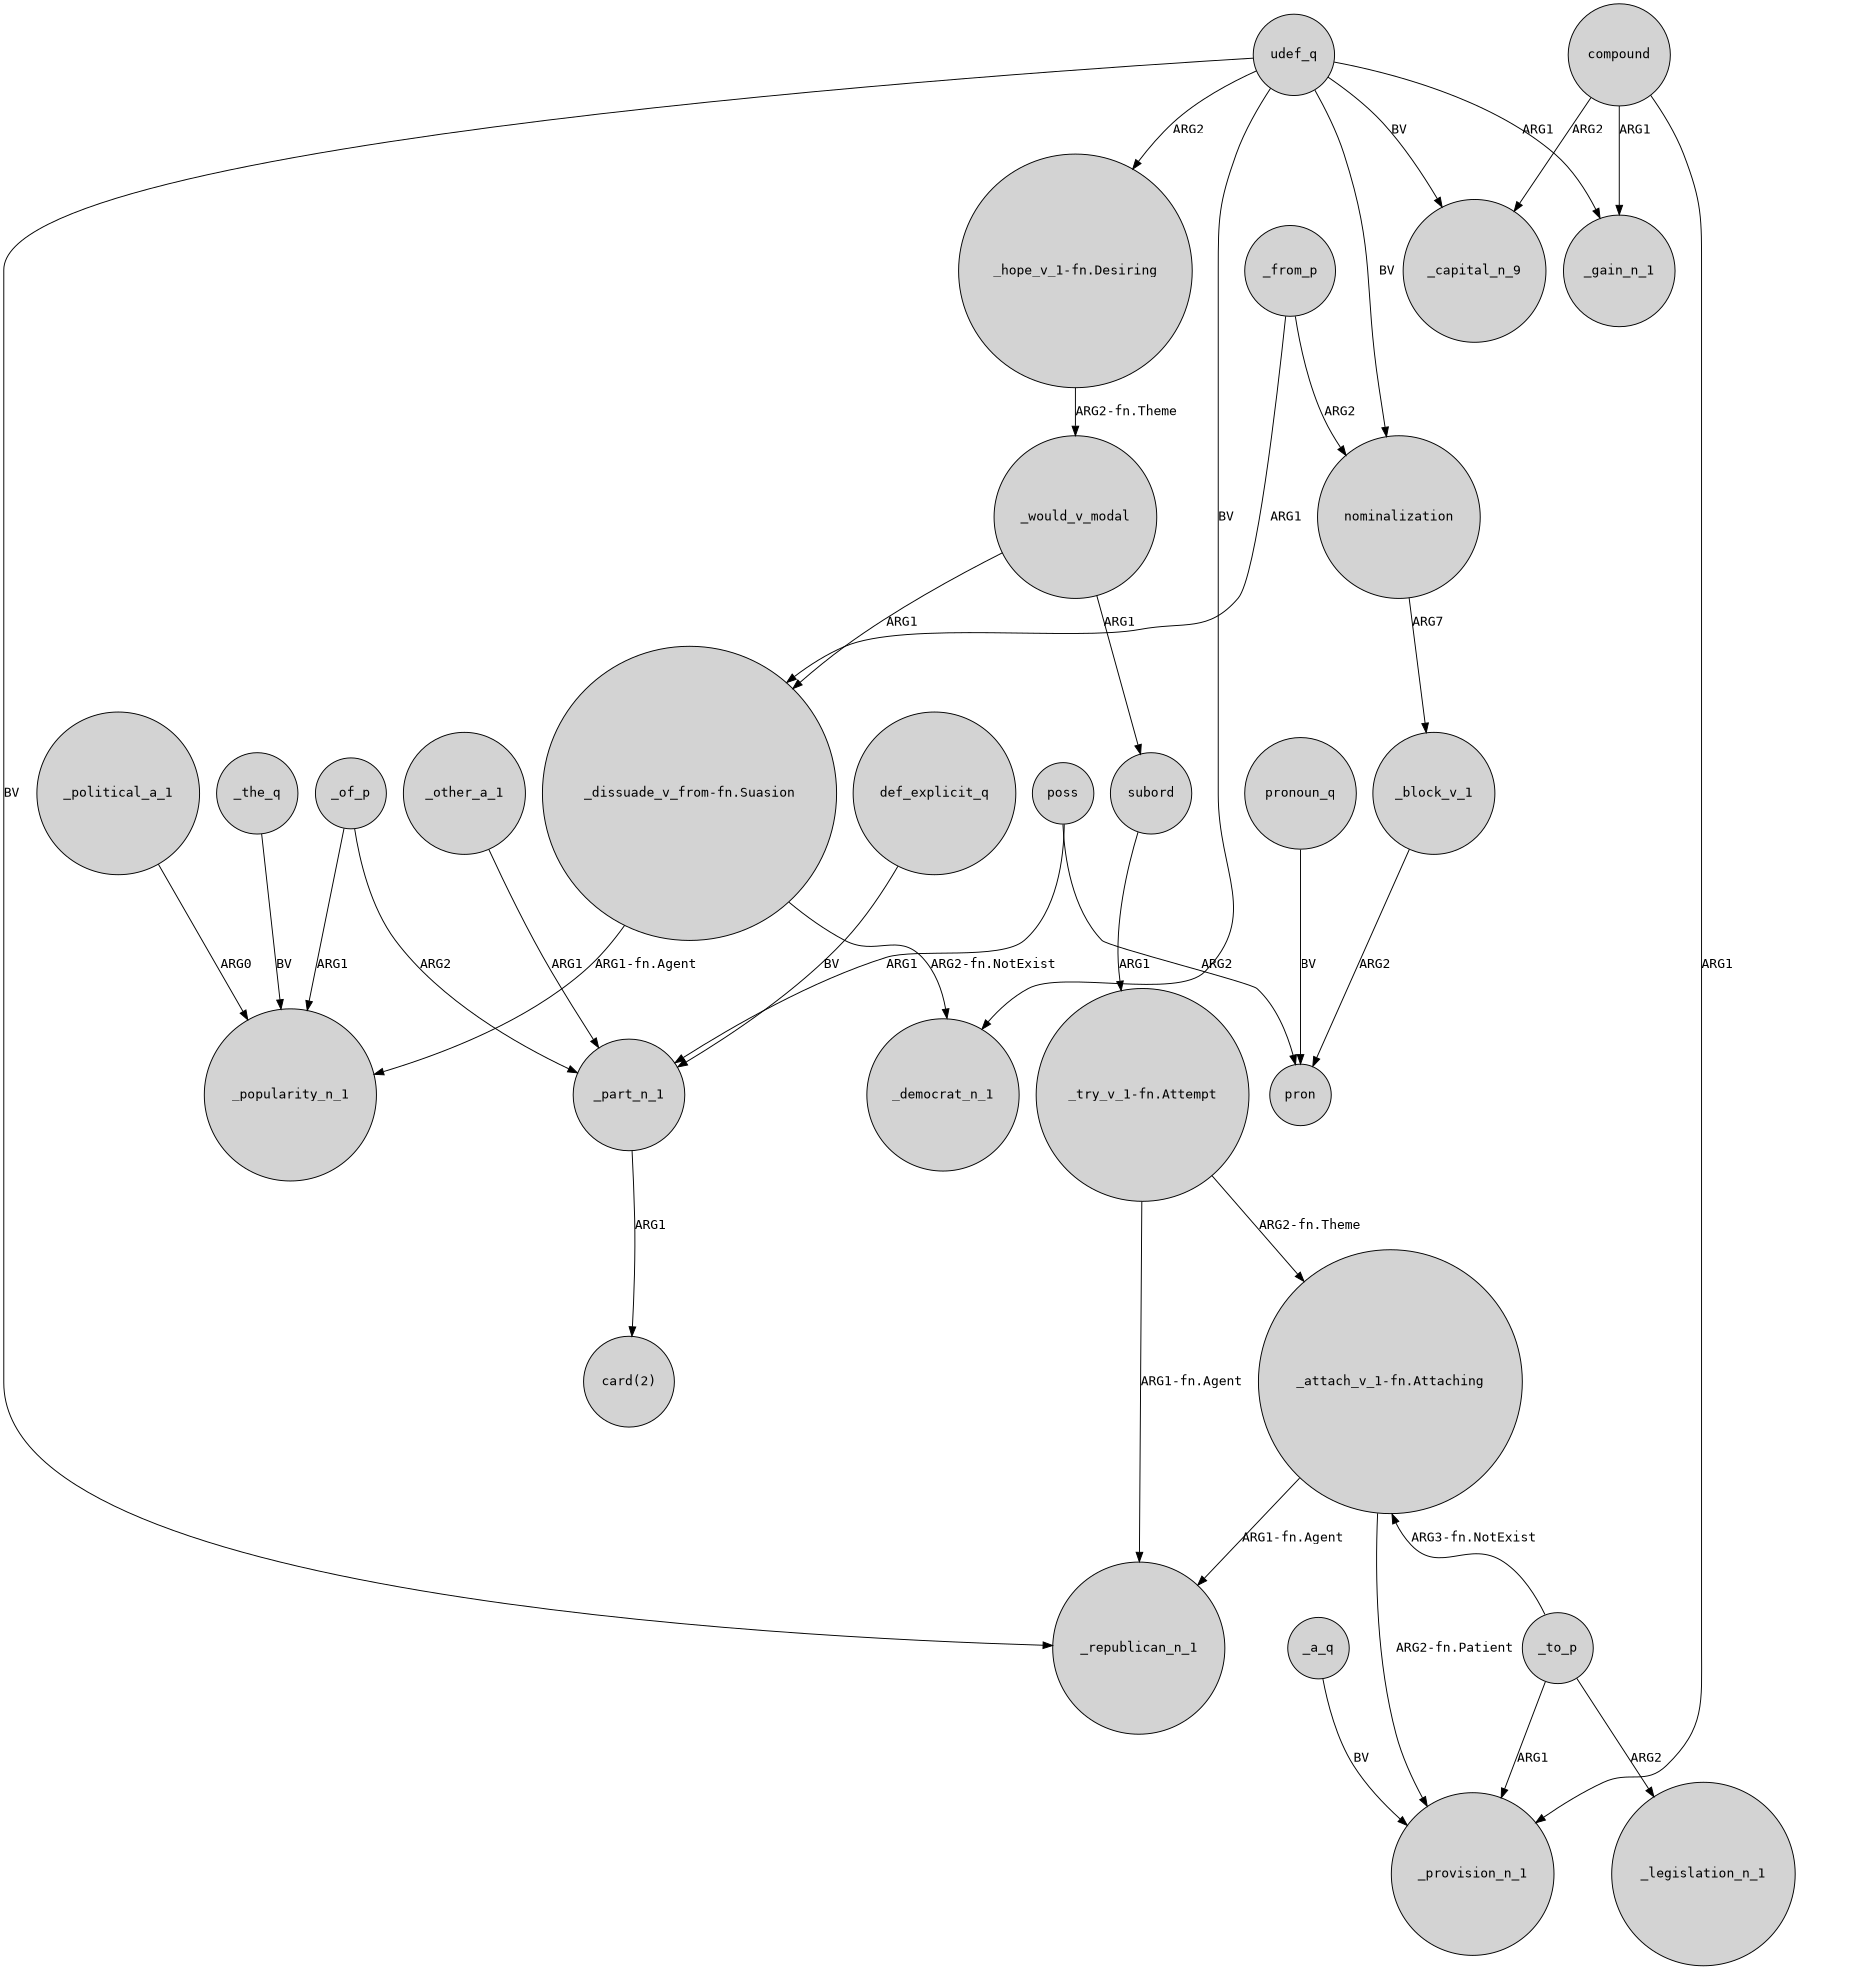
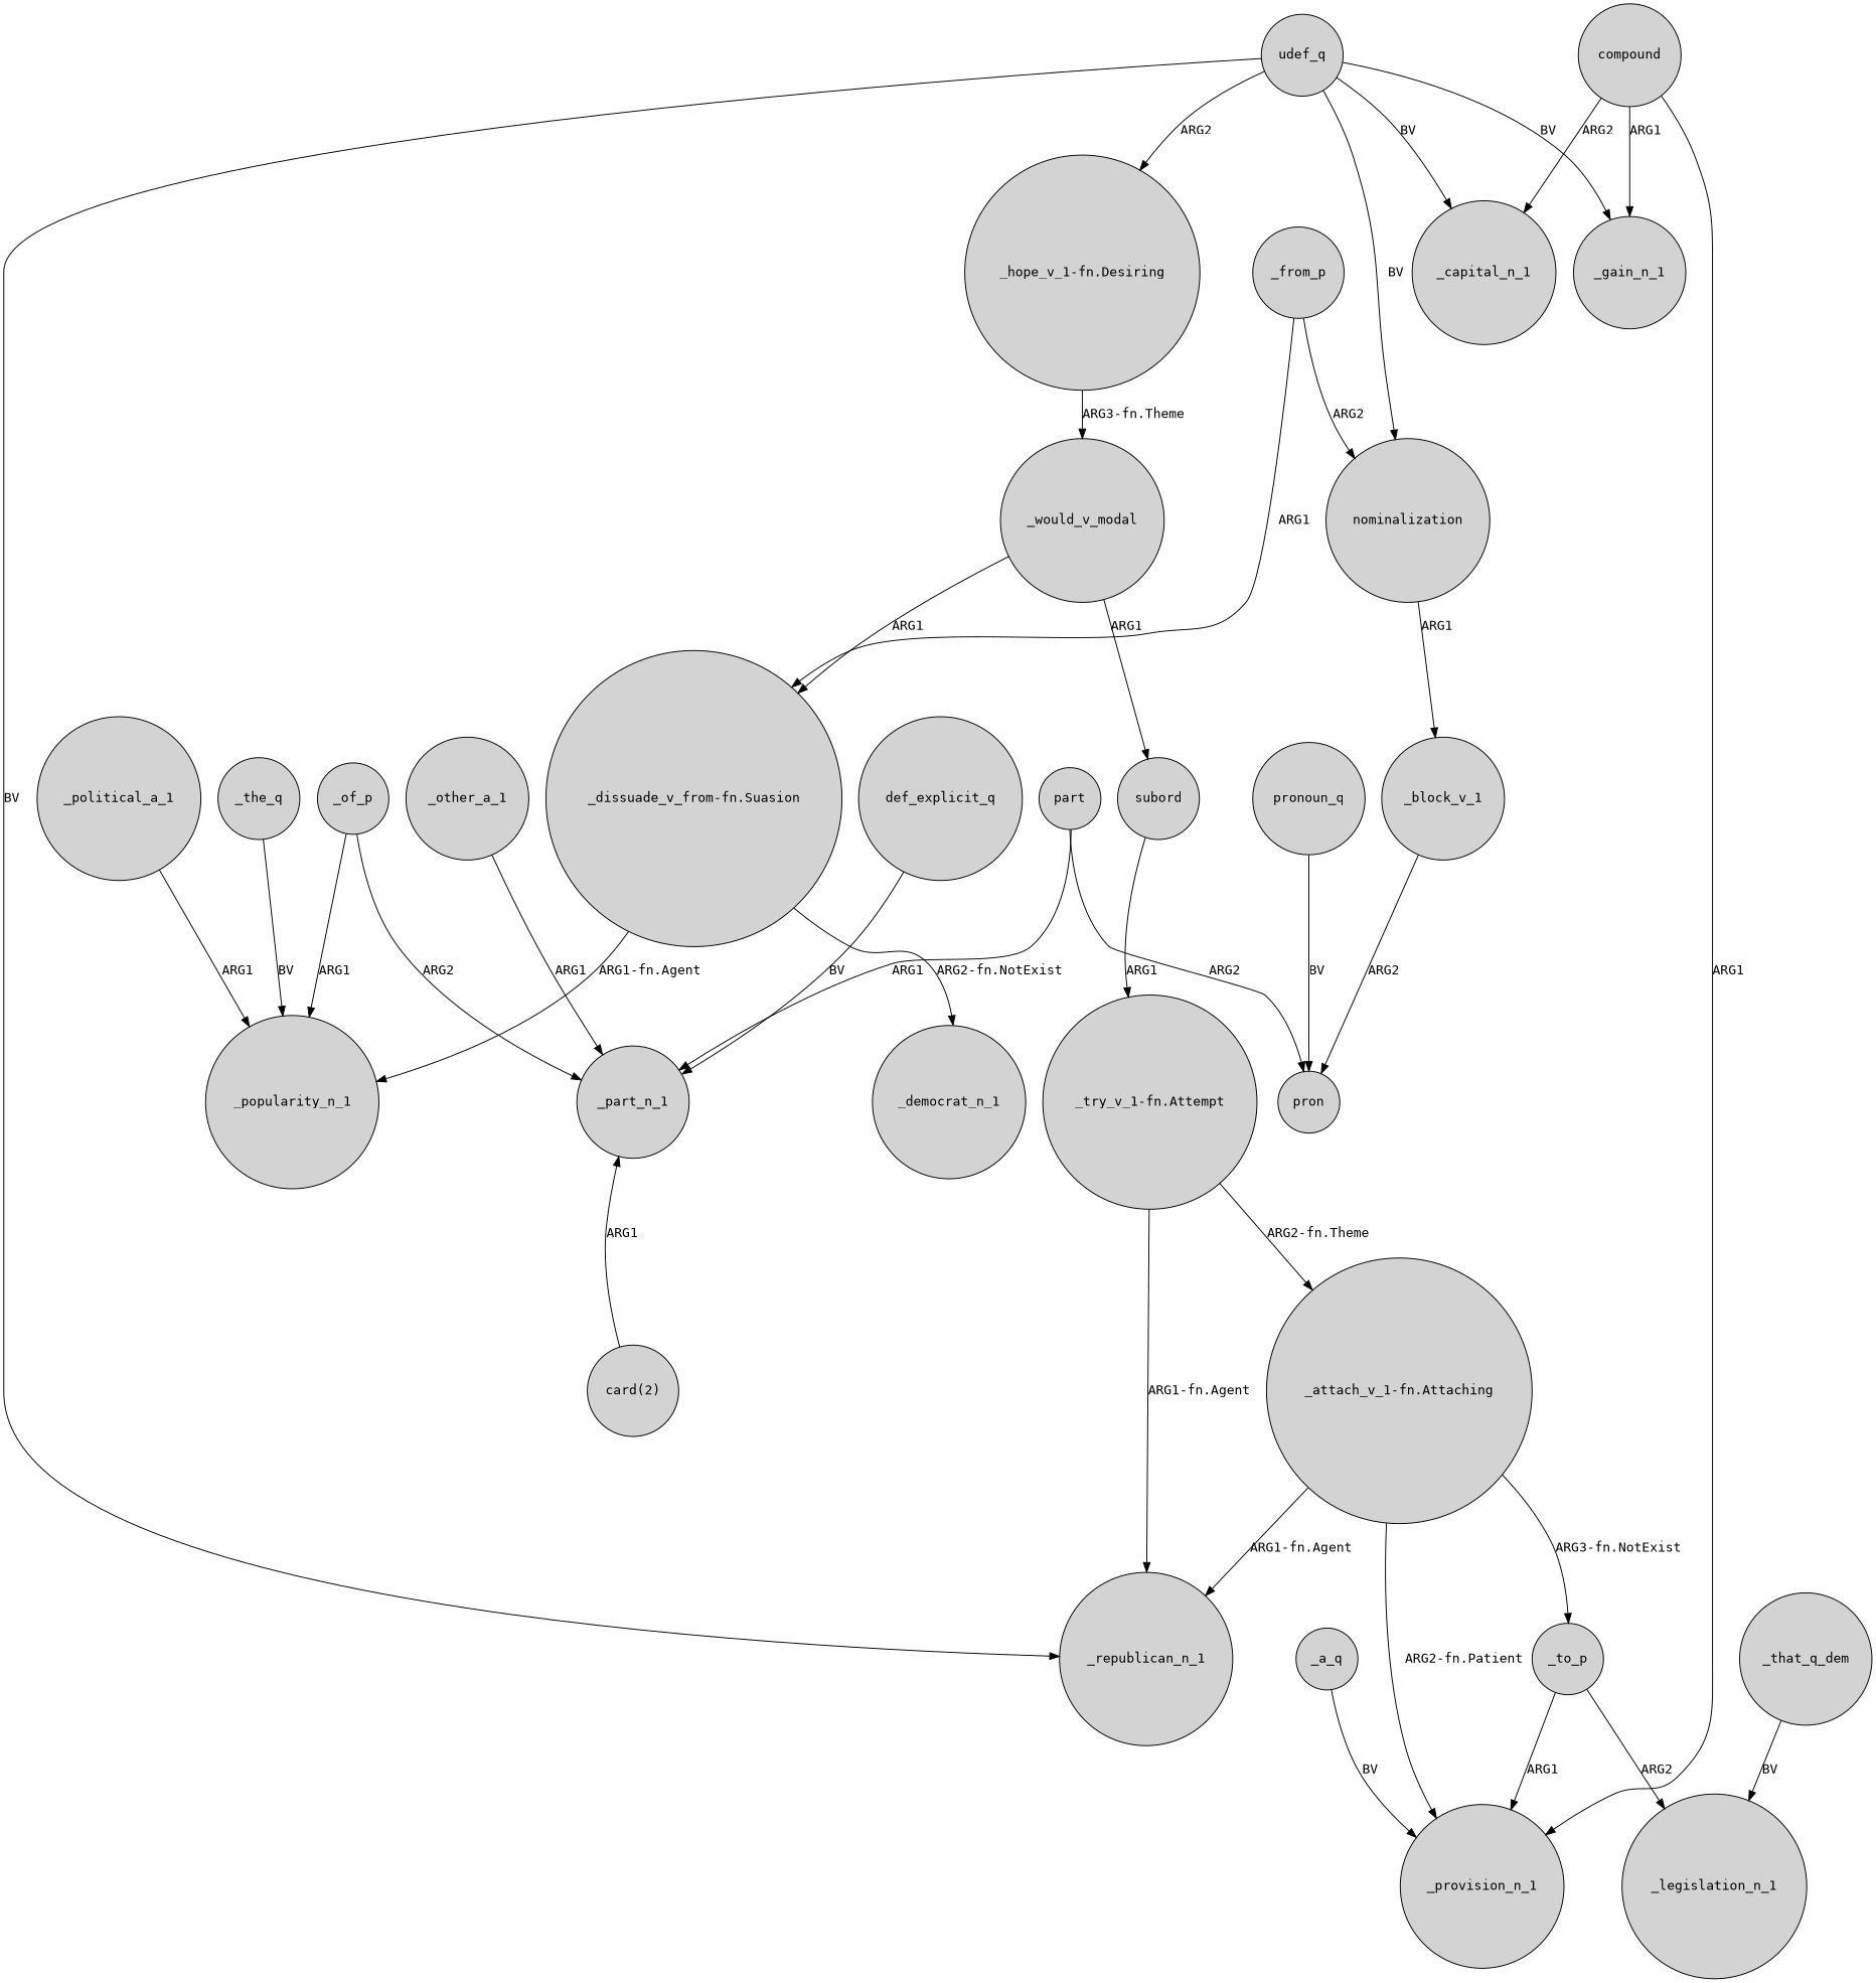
  digraph {
    fontname="DejaVu Sans Mono"
    node [fontname="DejaVu Sans Mono" shape=circle style=filled]
    edge [fontname="DejaVu Sans Mono"]
    _political_a_1
    _popularity_n_1
    _of_p
    _part_n_1
    compound
-   _capital_n_1 [label=_capital_n_9]
+   _capital_n_1
    _provision_n_1
    _gain_n_1
    _to_p
    _legislation_n_1
-   poss
+   poss [label=part]
    pron
    "_dissuade_v_from-fn.Suasion"
    _democrat_n_1
    udef_q
    _republican_n_1
    nominalization
    "_hope_v_1-fn.Desiring"
    _block_v_1
    subord
    "_try_v_1-fn.Attempt"
    "_attach_v_1-fn.Attaching"
    _would_v_modal
    "card(2)"
    _from_p
    _the_q
    pronoun_q
+   _that_q_dem
    _other_a_1
    _a_q
    def_explicit_q
-   _political_a_1 -> _popularity_n_1 [label=ARG0]
+   _political_a_1 -> _popularity_n_1 [label=ARG1]
    _of_p -> _popularity_n_1 [label=ARG1]
    _of_p -> _part_n_1 [label=ARG2]
    compound -> _capital_n_1 [label=ARG2]
    compound -> _provision_n_1 [label=ARG1]
    compound -> _gain_n_1 [label=ARG1]
    _to_p -> _provision_n_1 [label=ARG1]
    _to_p -> _legislation_n_1 [label=ARG2]
    poss -> _part_n_1 [label=ARG1]
    poss -> pron [label=ARG2]
    "_dissuade_v_from-fn.Suasion" -> _popularity_n_1 [label="ARG1-fn.Agent"]
    "_dissuade_v_from-fn.Suasion" -> _democrat_n_1 [label="ARG2-fn.NotExist"]
    udef_q -> _capital_n_1 [label=BV]
-   udef_q -> _gain_n_1 [label=ARG1]
-   udef_q -> _democrat_n_1 [label=BV]
+   udef_q -> _gain_n_1 [label=BV]
    udef_q -> _republican_n_1 [label=BV]
    udef_q -> nominalization [label=BV]
    udef_q -> "_hope_v_1-fn.Desiring" [label=ARG2]
-   nominalization -> _block_v_1 [label=ARG7]
-   "_hope_v_1-fn.Desiring" -> _would_v_modal [label="ARG2-fn.Theme"]
+   nominalization -> _block_v_1 [label=ARG1]
+   "_hope_v_1-fn.Desiring" -> _would_v_modal [label="ARG3-fn.Theme"]
    _block_v_1 -> pron [label=ARG2]
    subord -> "_try_v_1-fn.Attempt" [label=ARG1]
    "_try_v_1-fn.Attempt" -> _republican_n_1 [label="ARG1-fn.Agent"]
    "_try_v_1-fn.Attempt" -> "_attach_v_1-fn.Attaching" [label="ARG2-fn.Theme"]
    "_attach_v_1-fn.Attaching" -> _provision_n_1 [label="ARG2-fn.Patient"]
-   _to_p -> "_attach_v_1-fn.Attaching" [label="ARG3-fn.NotExist"]
+   "_attach_v_1-fn.Attaching" -> _to_p [label="ARG3-fn.NotExist"]
    "_attach_v_1-fn.Attaching" -> _republican_n_1 [label="ARG1-fn.Agent"]
    _would_v_modal -> "_dissuade_v_from-fn.Suasion" [label=ARG1]
    _would_v_modal -> subord [label=ARG1]
-   _part_n_1 -> "card(2)" [label=ARG1]
+   "card(2)" -> _part_n_1 [label=ARG1]
    _from_p -> "_dissuade_v_from-fn.Suasion" [label=ARG1]
    _from_p -> nominalization [label=ARG2]
    _the_q -> _popularity_n_1 [label=BV]
    pronoun_q -> pron [label=BV]
+   _that_q_dem -> _legislation_n_1 [label=BV]
    _other_a_1 -> _part_n_1 [label=ARG1]
    _a_q -> _provision_n_1 [label=BV]
    def_explicit_q -> _part_n_1 [label=BV]
  }
